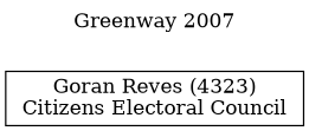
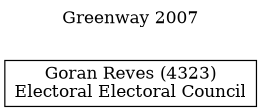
  digraph {
    label="Greenway 2007"
    labelloc=t
    mclimit=10
-   n1 [label="Goran Reves (4323)\nCitizens Electoral Council" shape=box]
+   n1 [label="Goran Reves (4323)\nElectoral Electoral Council" shape=box]
  }
